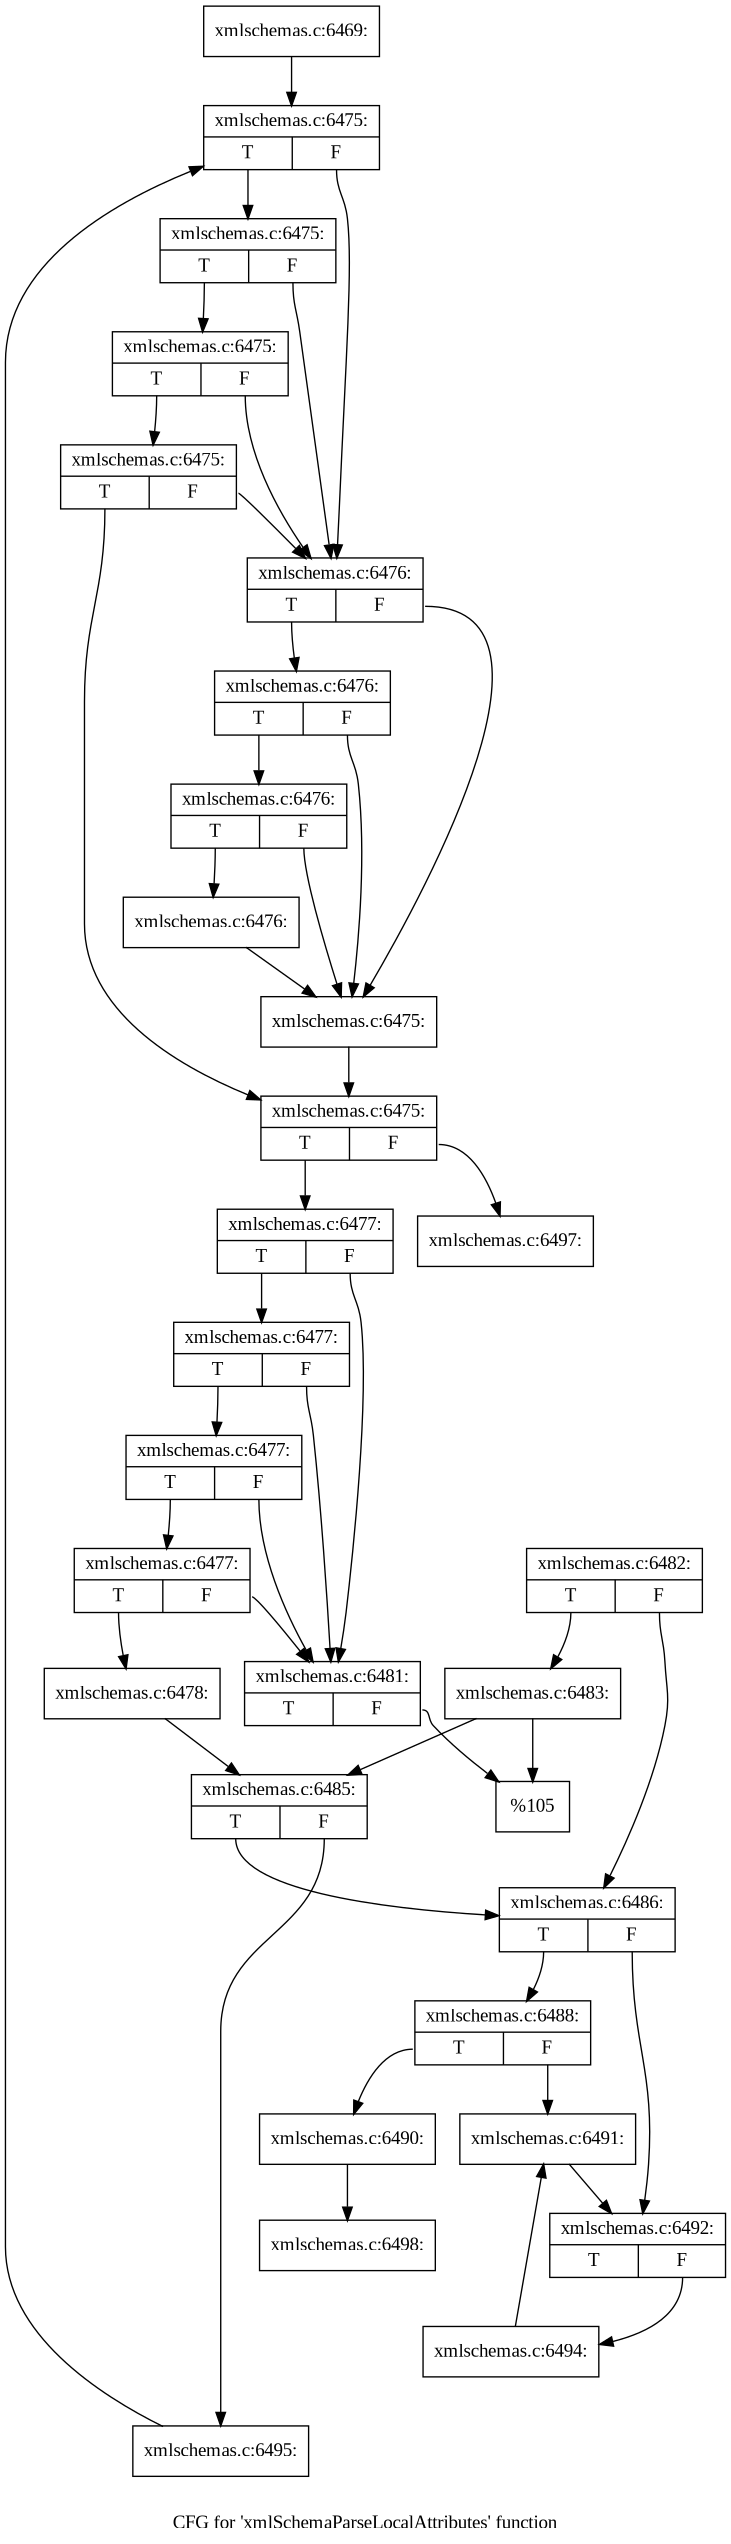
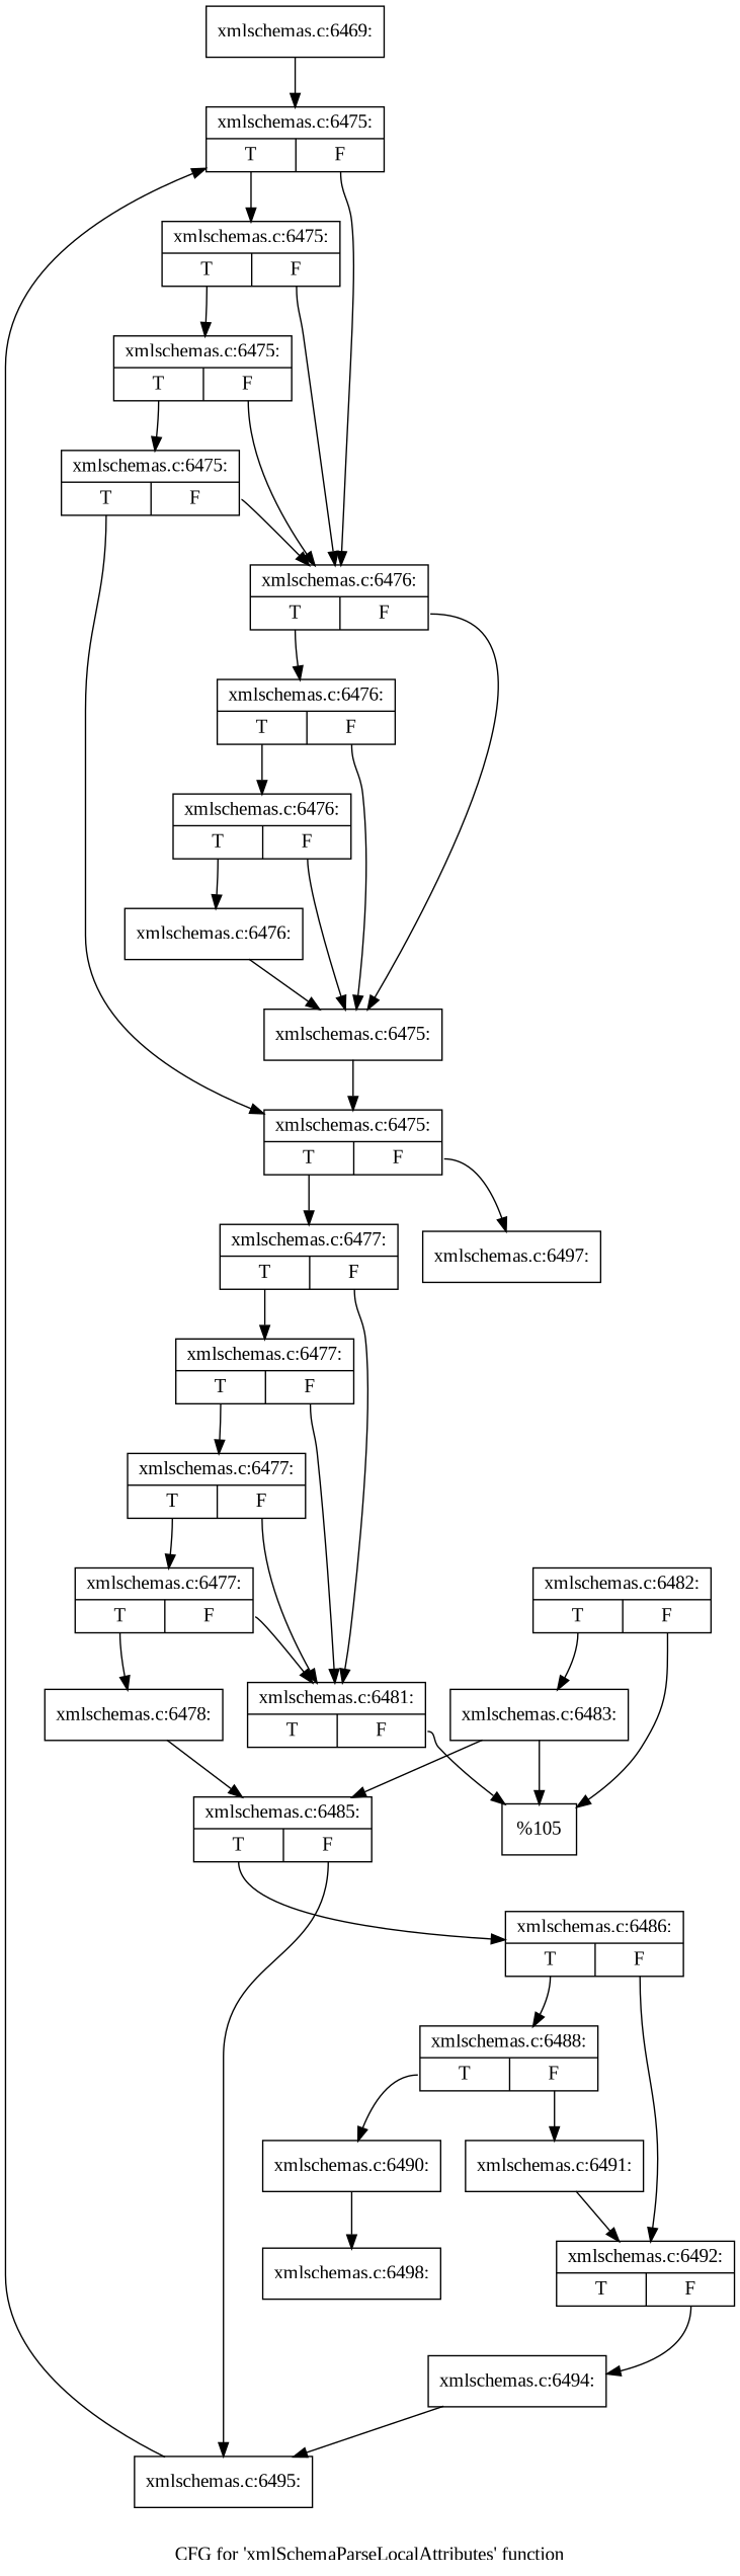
  digraph {
    fontname="Liberation Serif"
    label="CFG for 'xmlSchemaParseLocalAttributes' function"
    node [fontname="Liberation Serif" shape=record]
    edge [fontname="Liberation Serif" tailport=s0]
    n1 [label="{xmlschemas.c:6469:}"]
    n2 [label="{xmlschemas.c:6475:|{<s0>T|<s1>F}}"]
    n3 [label="{xmlschemas.c:6475:|{<s0>T|<s1>F}}"]
    n4 [label="{xmlschemas.c:6476:|{<s0>T|<s1>F}}"]
    n5 [label="{xmlschemas.c:6475:|{<s0>T|<s1>F}}"]
    n6 [label="{xmlschemas.c:6476:|{<s0>T|<s1>F}}"]
    n7 [label="{xmlschemas.c:6475:}"]
    n8 [label="{xmlschemas.c:6475:|{<s0>T|<s1>F}}"]
    n9 [label="{xmlschemas.c:6476:|{<s0>T|<s1>F}}"]
    n10 [label="{xmlschemas.c:6475:|{<s0>T|<s1>F}}"]
    n11 [label="{xmlschemas.c:6477:|{<s0>T|<s1>F}}"]
    n12 [label="{xmlschemas.c:6497:}"]
    n13 [label="{xmlschemas.c:6477:|{<s0>T|<s1>F}}"]
    n14 [label="{xmlschemas.c:6481:|{<s0>T|<s1>F}}"]
    n15 [label="{xmlschemas.c:6476:}"]
    n16 [label="{xmlschemas.c:6477:|{<s0>T|<s1>F}}"]
    n17 [label="{%105}"]
    n18 [label="{xmlschemas.c:6498:}"]
    n19 [label="{xmlschemas.c:6477:|{<s0>T|<s1>F}}"]
    n20 [label="{xmlschemas.c:6482:|{<s0>T|<s1>F}}"]
    n21 [label="{xmlschemas.c:6483:}"]
    n22 [label="{xmlschemas.c:6478:}"]
    n23 [label="{xmlschemas.c:6485:|{<s0>T|<s1>F}}"]
    n24 [label="{xmlschemas.c:6486:|{<s0>T|<s1>F}}"]
    n25 [label="{xmlschemas.c:6495:}"]
    n26 [label="{xmlschemas.c:6488:|{<s0>T|<s1>F}}"]
    n27 [label="{xmlschemas.c:6492:|{<s0>T|<s1>F}}"]
    n28 [label="{xmlschemas.c:6490:}"]
    n29 [label="{xmlschemas.c:6491:}"]
    n30 [label="{xmlschemas.c:6494:}"]
    n1 -> n2
    n2 -> n3
    n2 -> n4 [tailport=s1]
    n3 -> n4 [tailport=s1]
    n3 -> n5
    n4 -> n6
    n4 -> n7 [tailport=s1]
    n5 -> n4 [tailport=s1]
    n5 -> n8
    n6 -> n7 [tailport=s1]
    n6 -> n9
    n7 -> n10
    n8 -> n4 [tailport=s1]
    n8 -> n10
    n9 -> n7 [tailport=s1]
    n9 -> n15
    n10 -> n11
    n10 -> n12 [tailport=s1]
    n11 -> n13
    n11 -> n14 [tailport=s1]
    n13 -> n14 [tailport=s1]
    n13 -> n16
    n14 -> n17 [tailport=s1]
    n15 -> n7
    n16 -> n14 [tailport=s1]
    n16 -> n19
    n19 -> n14 [tailport=s1]
    n19 -> n22
-   n20 -> n24 [tailport=s1]
+   n20 -> n17 [tailport=s1]
    n20 -> n21
    n21 -> n17
    n21 -> n23
    n22 -> n23
    n23 -> n24
    n23 -> n25 [tailport=s1]
    n24 -> n26
    n24 -> n27 [tailport=s1]
    n25 -> n2
    n26 -> n28
    n26 -> n29 [tailport=s1]
    n27 -> n30 [tailport=s1]
    n28 -> n18
    n29 -> n27
-   n30 -> n29
+   n30 -> n25
  }
